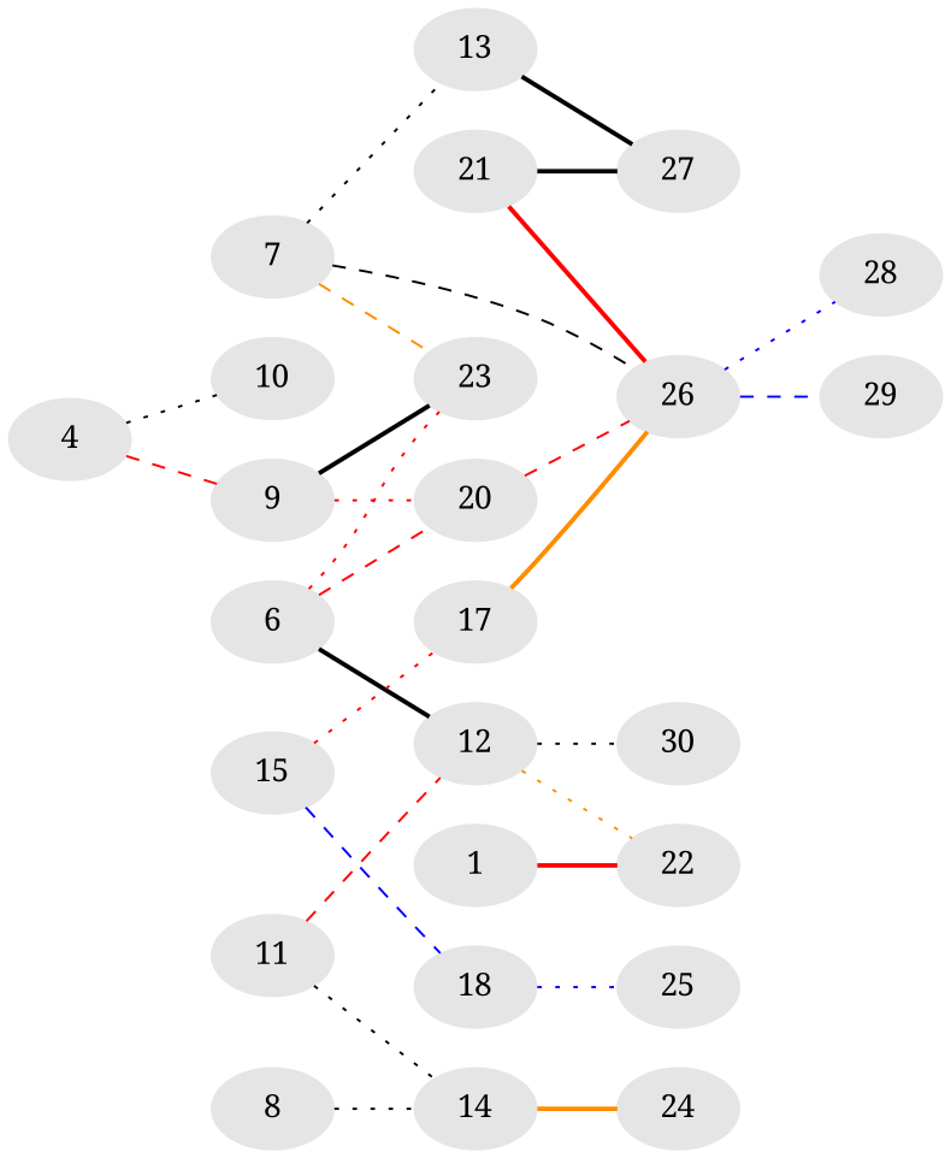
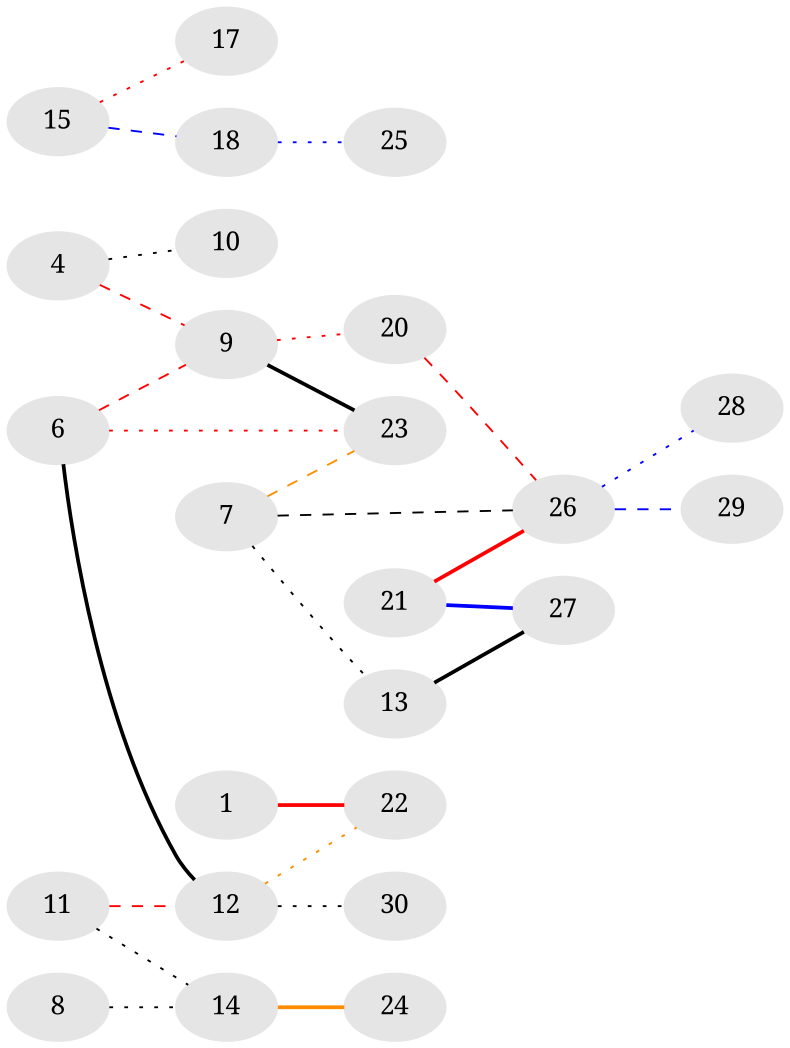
  graph {
    fontname="Noto Serif"
    rankdir=LR
    node [color=gray90 fontname="Noto Serif" style=filled]
    edge [color=red fontname="Noto Serif" style=dotted weight=1.0]
    1
    22
    4
    9
    10
    23
    20
    6
    12
    30
    7
    13
    26
    27
    28
    29
    8
    14
    24
    11
    15
    17
    18
    25
    21
    1 -- 22 [style=bold]
    4 -- 9 [style=dashed]
    4 -- 10 [color=black]
    9 -- 23 [color=black style=bold]
    9 -- 20
    20 -- 26 [style=dashed]
-   6 -- 20 [style=dashed]
+   6 -- 9 [style=dashed]
    6 -- 23
    6 -- 12 [color=black style=bold]
    12 -- 22 [color=darkorange]
    12 -- 30 [color=black]
    7 -- 23 [color=darkorange style=dashed weight=2.0]
    7 -- 13 [color=black]
    7 -- 26 [color=black style=dashed]
    13 -- 27 [color=black style=bold]
    26 -- 28 [color=blue]
    26 -- 29 [color=blue style=dashed weight=3.0]
    8 -- 14 [color=black]
    14 -- 24 [color=darkorange style=bold weight=2.0]
    11 -- 12 [style=dashed]
    11 -- 14 [color=black]
    15 -- 17
    15 -- 18 [color=blue style=dashed]
-   17 -- 26 [color=darkorange style=bold]
    18 -- 25 [color=blue]
    21 -- 26 [style=bold]
-   21 -- 27 [color=black style=bold weight=2.0]
+   21 -- 27 [color=blue style=bold weight=2.0]
  }
